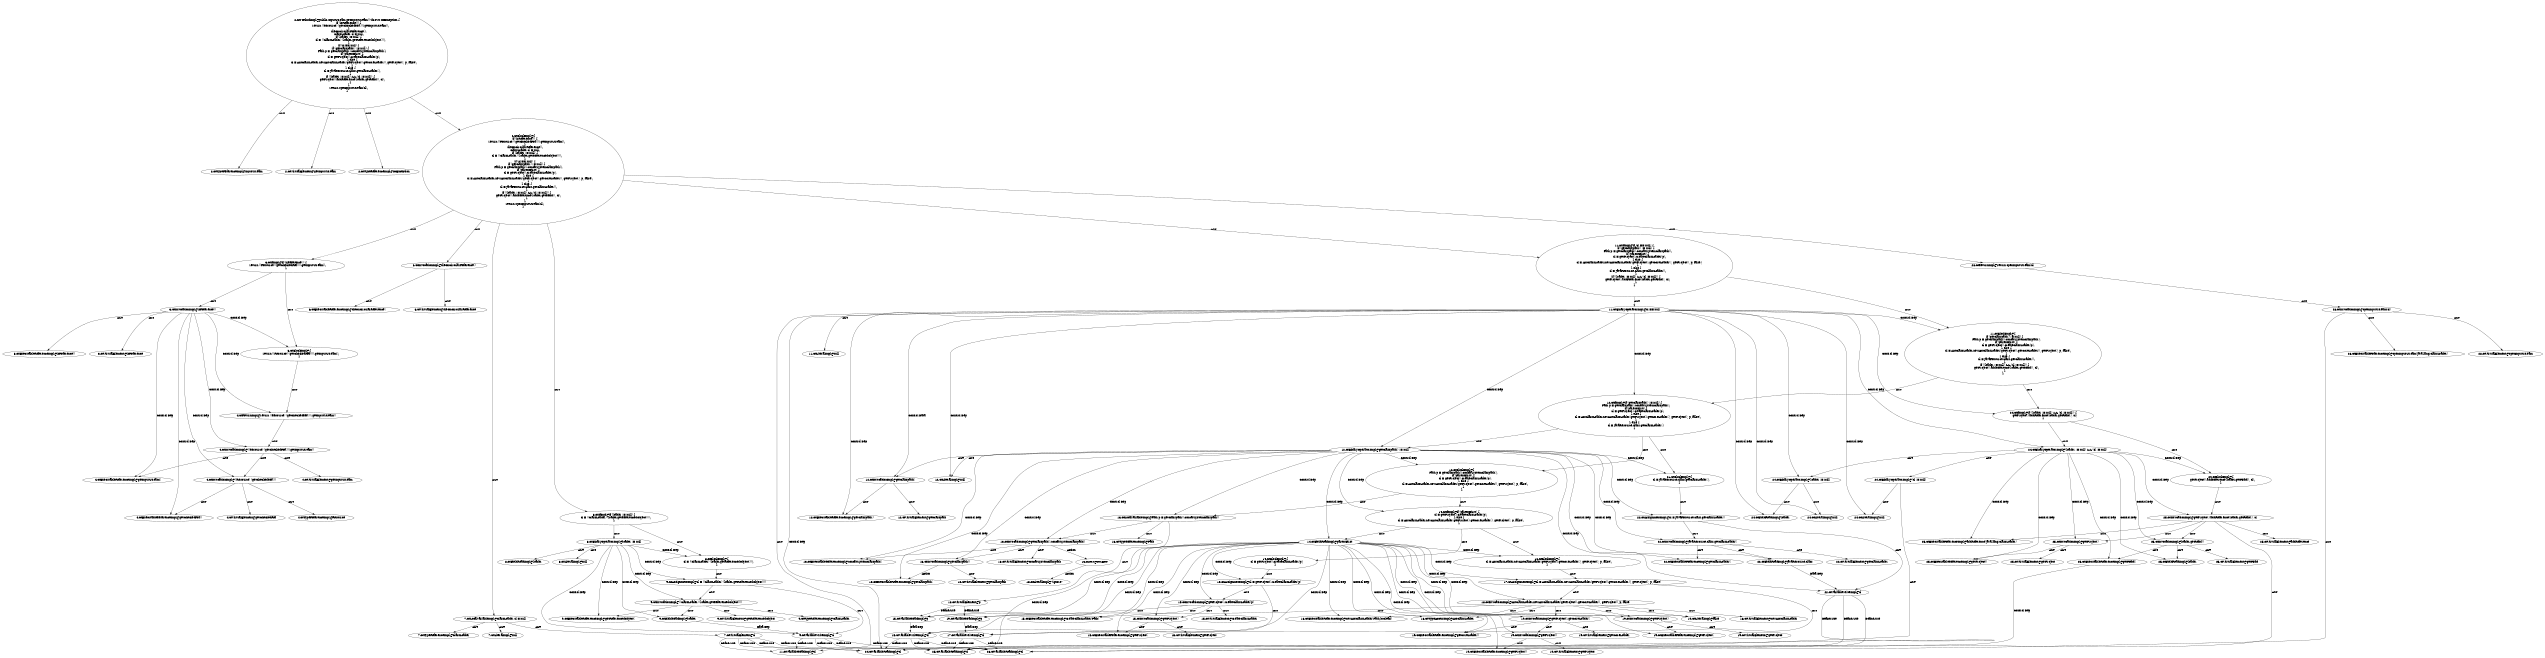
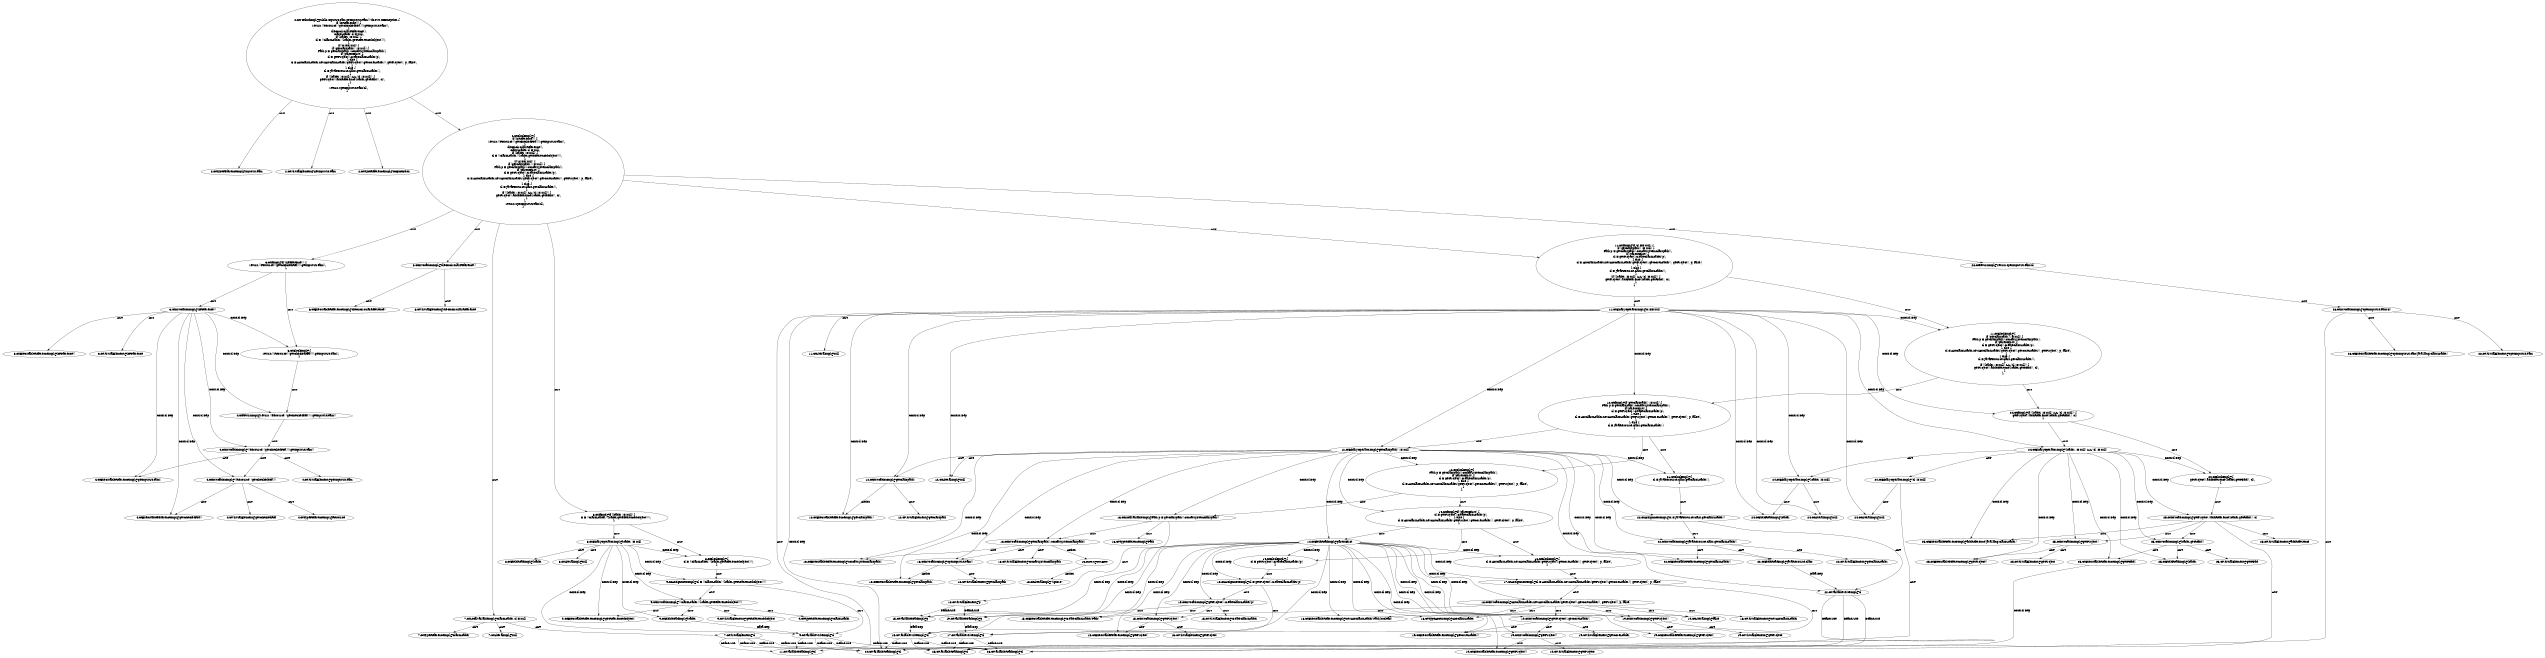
  digraph {
    node [shape=ellipse]
    n1 [label="2:CtTypeReferenceImpl@InputStream"]
    n2 [label="2:CtVirtualElement@getInputStream"]
    n3 [label="2:CtTypeReferenceImpl@IOException"]
    n4 [label="3:CtExecutableReferenceImpl@isReference()"]
    n5 [label="3:CtVirtualElement@isReference"]
    n6 [label="3:CtInvocationImpl@isReference()"]
    n7 [label="4:CtExecutableReferenceImpl@getInputStream()"]
    n8 [label="4:CtExecutableReferenceImpl@getCheckedRef()"]
    n9 [label="4:CtInvocationImpl@((Resource) (getCheckedRef()))"]
    n10 [label="4:CtInvocationImpl@((Resource) (getCheckedRef())).getInputStream()"]
    n11 [label="4:CtReturnImpl@return ((Resource) (getCheckedRef())).getInputStream()"]
    n12 [label="3:CtBlockImpl@\{\n    return ((Resource) (getCheckedRef())).getInputStream();\n\}"]
    n13 [label="4:CtVirtualElement@getCheckedRef"]
    n14 [label="4:CtTypeReferenceImpl@Resource"]
    n15 [label="4:CtVirtualElement@getInputStream"]
    n16 [label="3:CtIfImpl@if (isReference()) \{\n    return ((Resource) (getCheckedRef())).getInputStream();\n\}"]
    n17 [label="6:CtExecutableReferenceImpl@dieOnCircularReference()"]
    n18 [label="6:CtVirtualElement@dieOnCircularReference"]
    n19 [label="6:CtInvocationImpl@dieOnCircularReference()"]
    n20 [label="7:CtTypeReferenceImpl@ClassLoader"]
    n21 [label="7:CtLiteralImpl@null"]
    n22 [label="7:CtVirtualElement@cl"]
    n23 [label="11:CtVariableReadImpl@cl"]
    n24 [label="24:CtVariableReadImpl@cl"]
    n25 [label="25:CtVariableReadImpl@cl"]
    n26 [label="28:CtVariableReadImpl@cl"]
    n27 [label="7:CtLocalVariableImpl@ClassLoader cl = null"]
    n28 [label="8:CtFieldReadImpl@loader"]
    n29 [label="8:CtLiteralImpl@null"]
    n30 [label="8:CtBinaryOperatorImpl@loader != null"]
    n31 [label="9:CtVariableWriteImpl@cl"]
    n32 [label="9:CtExecutableReferenceImpl@getReferencedObject()"]
    n33 [label="9:CtFieldReadImpl@loader"]
    n34 [label="9:CtInvocationImpl@((ClassLoader) (loader.getReferencedObject()))"]
    n35 [label="9:CtAssignmentImpl@cl = ((ClassLoader) (loader.getReferencedObject()))"]
    n36 [label="8:CtBlockImpl@\{\n    cl = ((ClassLoader) (loader.getReferencedObject()));\n\}"]
    n37 [label="9:CtVirtualElement@getReferencedObject"]
    n38 [label="9:CtTypeReferenceImpl@ClassLoader"]
    n39 [label="8:CtIfImpl@if (loader != null) \{\n    cl = ((ClassLoader) (loader.getReferencedObject()));\n\}"]
    n40 [label="11:CtLiteralImpl@null"]
    n41 [label="11:CtBinaryOperatorImpl@cl == null"]
    n42 [label="12:CtExecutableReferenceImpl@getClasspath()"]
    n43 [label="12:CtInvocationImpl@getClasspath()"]
    n44 [label="12:CtLiteralImpl@null"]
    n45 [label="12:CtBinaryOperatorImpl@getClasspath() != null"]
    n46 [label="12:CtIfImpl@if (getClasspath() != null) \{\n    Path p = getClasspath().concatSystemClasspath();\n    if (parentFirst) \{\n        cl = getProject().createClassLoader(p);\n    \} else \{\n        cl = AntClassLoader.newAntClassLoader(getProject().getCoreLoader(), getProject(), p, false);\n    \}\n\} else \{\n    cl = JavaResource.class.getClassLoader();\n\}"]
    n47 [label="24:CtFieldReadImpl@loader"]
    n48 [label="24:CtLiteralImpl@null"]
    n49 [label="24:CtBinaryOperatorImpl@(loader != null)"]
    n50 [label="24:CtLiteralImpl@null"]
    n51 [label="24:CtBinaryOperatorImpl@(loader != null) && (cl != null)"]
    n52 [label="24:CtIfImpl@if ((loader != null) && (cl != null)) \{\n    getProject().addReference(loader.getRefId(), cl);\n\}"]
    n53 [label="11:CtBlockImpl@\{\n    if (getClasspath() != null) \{\n        Path p = getClasspath().concatSystemClasspath();\n        if (parentFirst) \{\n            cl = getProject().createClassLoader(p);\n        \} else \{\n            cl = AntClassLoader.newAntClassLoader(getProject().getCoreLoader(), getProject(), p, false);\n        \}\n    \} else \{\n        cl = JavaResource.class.getClassLoader();\n    \}\n    if ((loader != null) && (cl != null)) \{\n        getProject().addReference(loader.getRefId(), cl);\n    \}\n\}"]
    n54 [label="12:CtVirtualElement@getClasspath"]
    n55 [label="13:CtExecutableReferenceImpl@concatSystemClasspath()"]
    n56 [label="13:CtExecutableReferenceImpl@getClasspath()"]
-   n57 [label="13:CtInvocationImpl@getClasspath()"]
+   n57 [label="13:CtInvocationImpl@openInputStream()"]
    n58 [label="13:CtInvocationImpl@getClasspath().concatSystemClasspath()"]
    n59 [label="13:CtLocalVariableImpl@Path p = getClasspath().concatSystemClasspath()"]
    n60 [label="14:CtFieldReadImpl@parentFirst"]
    n61 [label="14:CtIfImpl@if (parentFirst) \{\n    cl = getProject().createClassLoader(p);\n\} else \{\n    cl = AntClassLoader.newAntClassLoader(getProject().getCoreLoader(), getProject(), p, false);\n\}"]
    n62 [label="12:CtBlockImpl@\{\n    Path p = getClasspath().concatSystemClasspath();\n    if (parentFirst) \{\n        cl = getProject().createClassLoader(p);\n    \} else \{\n        cl = AntClassLoader.newAntClassLoader(getProject().getCoreLoader(), getProject(), p, false);\n    \}\n\}"]
    n63 [label="22:CtVariableWriteImpl@cl"]
    n64 [label="22:CtExecutableReferenceImpl@getClassLoader()"]
    n65 [label="22:CtFieldReadImpl@JavaResource.class"]
    n66 [label="22:CtInvocationImpl@JavaResource.class.getClassLoader()"]
    n67 [label="22:CtAssignmentImpl@cl = JavaResource.class.getClassLoader()"]
    n68 [label="21:CtBlockImpl@\{\n    cl = JavaResource.class.getClassLoader();\n\}"]
    n69 [label="24:CtBinaryOperatorImpl@(cl != null)"]
    n70 [label="25:CtExecutableReferenceImpl@addReference(java.lang.ClassLoader)"]
    n71 [label="25:CtExecutableReferenceImpl@getProject()"]
    n72 [label="25:CtInvocationImpl@getProject()"]
    n73 [label="25:CtExecutableReferenceImpl@getRefId()"]
    n74 [label="25:CtFieldReadImpl@loader"]
    n75 [label="25:CtInvocationImpl@loader.getRefId()"]
    n76 [label="25:CtInvocationImpl@getProject().addReference(loader.getRefId(), cl)"]
    n77 [label="24:CtBlockImpl@\{\n    getProject().addReference(loader.getRefId(), cl);\n\}"]
    n78 [label="13:CtVirtualElement@getClasspath"]
    n79 [label="13:CtVirtualElement@concatSystemClasspath"]
    n80 [label="13:Insert@INSERT"]
    n81 [label="13:CtTypeReferenceImpl@Path"]
    n82 [label="13:CtVirtualElement@p"]
    n83 [label="15:CtVariableReadImpl@p"]
    n84 [label="19:CtVariableReadImpl@p"]
    n85 [label="15:CtVariableWriteImpl@cl"]
    n86 [label="15:CtExecutableReferenceImpl@createClassLoader(Path)"]
    n87 [label="15:CtExecutableReferenceImpl@getProject()"]
    n88 [label="15:CtInvocationImpl@getProject()"]
    n89 [label="15:CtInvocationImpl@getProject().createClassLoader(p)"]
    n90 [label="15:CtAssignmentImpl@cl = getProject().createClassLoader(p)"]
    n91 [label="14:CtBlockImpl@\{\n    cl = getProject().createClassLoader(p);\n\}"]
    n92 [label="17:CtVariableWriteImpl@cl"]
    n93 [label="18:CtExecutableReferenceImpl@newAntClassLoader(Path,boolean)"]
    n94 [label="18:CtTypeAccessImpl@AntClassLoader"]
    n95 [label="19:CtExecutableReferenceImpl@getCoreLoader()"]
    n96 [label="19:CtExecutableReferenceImpl@getProject()"]
    n97 [label="19:CtInvocationImpl@getProject()"]
    n98 [label="19:CtInvocationImpl@getProject().getCoreLoader()"]
    n99 [label="19:CtExecutableReferenceImpl@getProject()"]
    n100 [label="19:CtInvocationImpl@getProject()"]
    n101 [label="19:CtLiteralImpl@false"]
    n102 [label="18:CtInvocationImpl@AntClassLoader.newAntClassLoader(getProject().getCoreLoader(), getProject(), p, false)"]
    n103 [label="17:CtAssignmentImpl@cl = AntClassLoader.newAntClassLoader(getProject().getCoreLoader(), getProject(), p, false)"]
    n104 [label="16:CtBlockImpl@\{\n    cl = AntClassLoader.newAntClassLoader(getProject().getCoreLoader(), getProject(), p, false);\n\}"]
    n105 [label="22:CtVirtualElement@getClassLoader"]
    n106 [label="13:CtLiteralImpl@\"ignore\""]
    n107 [label="15:CtVirtualElement@getProject"]
    n108 [label="15:CtVirtualElement@createClassLoader"]
    n109 [label="19:CtVirtualElement@getProject"]
    n110 [label="19:CtVirtualElement@getCoreLoader"]
    n111 [label="19:CtVirtualElement@getProject"]
    n112 [label="18:CtVirtualElement@newAntClassLoader"]
    n113 [label="25:CtVirtualElement@getProject"]
    n114 [label="25:CtVirtualElement@getRefId"]
    n115 [label="25:CtVirtualElement@addReference"]
    n116 [label="11:CtIfImpl@if (cl == null) \{\n    if (getClasspath() != null) \{\n        Path p = getClasspath().concatSystemClasspath();\n        if (parentFirst) \{\n            cl = getProject().createClassLoader(p);\n        \} else \{\n            cl = AntClassLoader.newAntClassLoader(getProject().getCoreLoader(), getProject(), p, false);\n        \}\n    \} else \{\n        cl = JavaResource.class.getClassLoader();\n    \}\n    if ((loader != null) && (cl != null)) \{\n        getProject().addReference(loader.getRefId(), cl);\n    \}\n\}"]
    n117 [label="28:CtExecutableReferenceImpl@openInputStream(java.lang.ClassLoader)"]
    n118 [label="28:CtVirtualElement@openInputStream"]
    n119 [label="28:CtInvocationImpl@openInputStream(cl)"]
    n120 [label="28:CtReturnImpl@return openInputStream(cl)"]
    n121 [label="2:CtBlockImpl@\{\n    if (isReference()) \{\n        return ((Resource) (getCheckedRef())).getInputStream();\n    \}\n    dieOnCircularReference();\n    ClassLoader cl = null;\n    if (loader != null) \{\n        cl = ((ClassLoader) (loader.getReferencedObject()));\n    \}\n    if (cl == null) \{\n        if (getClasspath() != null) \{\n            Path p = getClasspath().concatSystemClasspath();\n            if (parentFirst) \{\n                cl = getProject().createClassLoader(p);\n            \} else \{\n                cl = AntClassLoader.newAntClassLoader(getProject().getCoreLoader(), getProject(), p, false);\n            \}\n        \} else \{\n            cl = JavaResource.class.getClassLoader();\n        \}\n        if ((loader != null) && (cl != null)) \{\n            getProject().addReference(loader.getRefId(), cl);\n        \}\n    \}\n    return openInputStream(cl);\n\}"]
    n122 [label="2:CtMethodImpl@public InputStream getInputStream() throws IOException \{\n    if (isReference()) \{\n        return ((Resource) (getCheckedRef())).getInputStream();\n    \}\n    dieOnCircularReference();\n    ClassLoader cl = null;\n    if (loader != null) \{\n        cl = ((ClassLoader) (loader.getReferencedObject()));\n    \}\n    if (cl == null) \{\n        if (getClasspath() != null) \{\n            Path p = getClasspath().concatSystemClasspath();\n            if (parentFirst) \{\n                cl = getProject().createClassLoader(p);\n            \} else \{\n                cl = AntClassLoader.newAntClassLoader(getProject().getCoreLoader(), getProject(), p, false);\n            \}\n        \} else \{\n            cl = JavaResource.class.getClassLoader();\n        \}\n        if ((loader != null) && (cl != null)) \{\n            getProject().addReference(loader.getRefId(), cl);\n        \}\n    \}\n    return openInputStream(cl);\n\}"]
    n6 -> n4 [label=AST]
    n6 -> n5 [label=AST]
    n6 -> n7 [label="Control Dep"]
    n6 -> n8 [label="Control Dep"]
    n6 -> n9 [label="Control Dep"]
    n6 -> n10 [label="Control Dep"]
    n6 -> n11 [label="Control Dep"]
    n6 -> n12 [label="Control Dep"]
    n9 -> n8 [label=AST]
    n9 -> n13 [label=AST]
    n9 -> n14 [label=AST]
    n10 -> n7 [label=AST]
    n10 -> n9 [label=AST]
    n10 -> n15 [label=AST]
    n11 -> n10 [label=AST]
    n12 -> n11 [label=AST]
    n16 -> n6 [label=AST]
    n16 -> n12 [label=AST]
    n19 -> n17 [label=AST]
    n19 -> n18 [label=AST]
    n22 -> n23 [label="Define-Use"]
    n22 -> n24 [label="Define-Use"]
    n22 -> n25 [label="Define-Use"]
    n22 -> n26 [label="Define-Use"]
    n27 -> n20 [label=AST]
    n27 -> n21 [label=AST]
    n27 -> n22 [label=AST]
    n30 -> n28 [label=AST]
    n30 -> n29 [label=AST]
    n30 -> n31 [label="Control Dep"]
    n30 -> n32 [label="Control Dep"]
    n30 -> n33 [label="Control Dep"]
    n30 -> n34 [label="Control Dep"]
    n30 -> n35 [label="Control Dep"]
    n30 -> n36 [label="Control Dep"]
    n31 -> n23 [label="Define-Use"]
    n31 -> n24 [label="Define-Use"]
    n31 -> n25 [label="Define-Use"]
    n31 -> n26 [label="Define-Use"]
    n33 -> n31 [label="Data Dep"]
    n34 -> n32 [label=AST]
    n34 -> n33 [label=AST]
    n34 -> n37 [label=AST]
    n34 -> n38 [label=AST]
    n35 -> n31 [label=AST]
    n35 -> n34 [label=AST]
    n36 -> n35 [label=AST]
    n39 -> n30 [label=AST]
    n39 -> n36 [label=AST]
    n41 -> n23 [label=AST]
    n41 -> n24 [label="Control Dep"]
    n41 -> n40 [label=AST]
    n41 -> n42 [label="Control Dep"]
-   n41 -> n43 [label="Control Data"]
+   n41 -> n43 [label="Control Dep"]
    n41 -> n44 [label="Control Dep"]
    n41 -> n45 [label="Control Dep"]
    n41 -> n46 [label="Control Dep"]
    n41 -> n47 [label="Control Dep"]
    n41 -> n48 [label="Control Dep"]
    n41 -> n49 [label="Control Dep"]
    n41 -> n50 [label="Control Dep"]
    n41 -> n51 [label="Control Dep"]
    n41 -> n52 [label="Control Dep"]
    n41 -> n53 [label="Control Dep"]
-   n43 -> n42 [label=AST]
+   n43 -> n42 [label=Action]
    n43 -> n54 [label=AST]
    n45 -> n43 [label=AST]
    n45 -> n44 [label=AST]
    n45 -> n55 [label="Control Dep"]
    n45 -> n56 [label="Control Dep"]
    n45 -> n57 [label="Control Dep"]
    n45 -> n58 [label="Control Dep"]
    n45 -> n59 [label="Control Dep"]
    n45 -> n60 [label="Control Dep"]
    n45 -> n61 [label="Control Dep"]
    n45 -> n62 [label="Control Dep"]
    n45 -> n63 [label="Control Dep"]
    n45 -> n64 [label="Control Dep"]
    n45 -> n65 [label="Control Dep"]
    n45 -> n66 [label="Control Dep"]
    n45 -> n67 [label="Control Dep"]
    n45 -> n68 [label="Control Dep"]
    n46 -> n45 [label=AST]
    n46 -> n62 [label=AST]
    n46 -> n68 [label=AST]
    n49 -> n47 [label=AST]
    n49 -> n48 [label=AST]
    n51 -> n49 [label=AST]
    n51 -> n69 [label=AST]
    n51 -> n70 [label="Control Dep"]
    n51 -> n71 [label="Control Dep"]
    n51 -> n72 [label="Control Dep"]
    n51 -> n73 [label="Control Dep"]
    n51 -> n74 [label="Control Dep"]
    n51 -> n75 [label="Control Dep"]
    n51 -> n76 [label="Control Dep"]
    n51 -> n77 [label="Control Dep"]
    n52 -> n51 [label=AST]
    n52 -> n77 [label=AST]
    n53 -> n46 [label=AST]
    n53 -> n52 [label=AST]
    n57 -> n56 [label=Action]
    n57 -> n78 [label=AST]
    n58 -> n55 [label=AST]
    n58 -> n57 [label=AST]
    n58 -> n79 [label=AST]
    n58 -> n80 [label=Action]
    n59 -> n58 [label=AST]
    n59 -> n81 [label=AST]
    n59 -> n82 [label=AST]
    n60 -> n83 [label="Control Dep"]
    n60 -> n84 [label="Control Dep"]
    n60 -> n85 [label="Control Dep"]
    n60 -> n86 [label="Control Dep"]
    n60 -> n87 [label="Control Dep"]
    n60 -> n88 [label="Control Dep"]
    n60 -> n89 [label="Control Dep"]
    n60 -> n90 [label="Control Dep"]
-   n60 -> n25 [label="Control Dep"]
+   n60 -> n91 [label="Control Dep"]
    n60 -> n92 [label="Control Dep"]
    n60 -> n93 [label="Control Dep"]
    n60 -> n94 [label="Control Dep"]
    n60 -> n95 [label="Control Dep"]
    n60 -> n96 [label="Control Dep"]
    n60 -> n97 [label="Control Dep"]
    n60 -> n98 [label="Control Dep"]
    n60 -> n99 [label="Control Dep"]
    n60 -> n100 [label="Control Dep"]
    n60 -> n101 [label="Control Dep"]
    n60 -> n102 [label="Control Dep"]
    n60 -> n103 [label="Control Dep"]
    n60 -> n104 [label="Control Dep"]
    n61 -> n60 [label=AST]
    n61 -> n91 [label=AST]
    n61 -> n104 [label=AST]
    n62 -> n59 [label=AST]
    n62 -> n61 [label=AST]
    n63 -> n24 [label="Define-Use"]
    n63 -> n25 [label="Define-Use"]
    n63 -> n26 [label="Define-Use"]
    n65 -> n63 [label="Data Dep"]
    n66 -> n64 [label=AST]
    n66 -> n65 [label=AST]
    n66 -> n105 [label=AST]
    n67 -> n63 [label=AST]
    n67 -> n66 [label=AST]
    n68 -> n67 [label=AST]
    n69 -> n24 [label=AST]
    n69 -> n50 [label=AST]
    n72 -> n71 [label=AST]
    n72 -> n113 [label=AST]
    n73 -> n25 [label="Control Dep"]
    n75 -> n73 [label=AST]
    n75 -> n74 [label=AST]
    n75 -> n114 [label=AST]
    n76 -> n25 [label=AST]
    n76 -> n70 [label=AST]
    n76 -> n72 [label=AST]
    n76 -> n75 [label=AST]
    n76 -> n115 [label=AST]
    n77 -> n76 [label=AST]
    n80 -> n106 [label=Action]
    n82 -> n83 [label="Define-Use"]
    n82 -> n84 [label="Define-Use"]
    n83 -> n85 [label="Data Dep"]
    n84 -> n92 [label="Data Dep"]
    n85 -> n24 [label="Define-Use"]
    n85 -> n25 [label="Define-Use"]
    n85 -> n26 [label="Define-Use"]
    n88 -> n87 [label=AST]
    n88 -> n107 [label=AST]
    n89 -> n83 [label=AST]
    n89 -> n86 [label=AST]
    n89 -> n88 [label=AST]
    n89 -> n108 [label=AST]
    n90 -> n85 [label=AST]
    n90 -> n89 [label=AST]
    n91 -> n90 [label=AST]
    n92 -> n25 [label="Define-Use"]
    n92 -> n26 [label="Define-Use"]
    n97 -> n96 [label=AST]
    n97 -> n109 [label=AST]
    n98 -> n95 [label=AST]
    n98 -> n97 [label=AST]
    n98 -> n110 [label=AST]
    n100 -> n99 [label=AST]
    n100 -> n111 [label=AST]
    n102 -> n84 [label=AST]
    n102 -> n93 [label=AST]
    n102 -> n94 [label=AST]
    n102 -> n98 [label=AST]
    n102 -> n100 [label=AST]
    n102 -> n101 [label=AST]
    n102 -> n112 [label=AST]
    n103 -> n92 [label=AST]
    n103 -> n102 [label=AST]
    n104 -> n103 [label=AST]
    n116 -> n41 [label=AST]
    n116 -> n53 [label=AST]
    n119 -> n26 [label=AST]
    n119 -> n117 [label=AST]
    n119 -> n118 [label=AST]
    n120 -> n119 [label=AST]
    n121 -> n16 [label=AST]
    n121 -> n19 [label=AST]
    n121 -> n27 [label=AST]
    n121 -> n39 [label=AST]
    n121 -> n116 [label=AST]
    n121 -> n120 [label=AST]
    n122 -> n1 [label=AST]
    n122 -> n2 [label=AST]
    n122 -> n3 [label=AST]
    n122 -> n121 [label=AST]
  }
